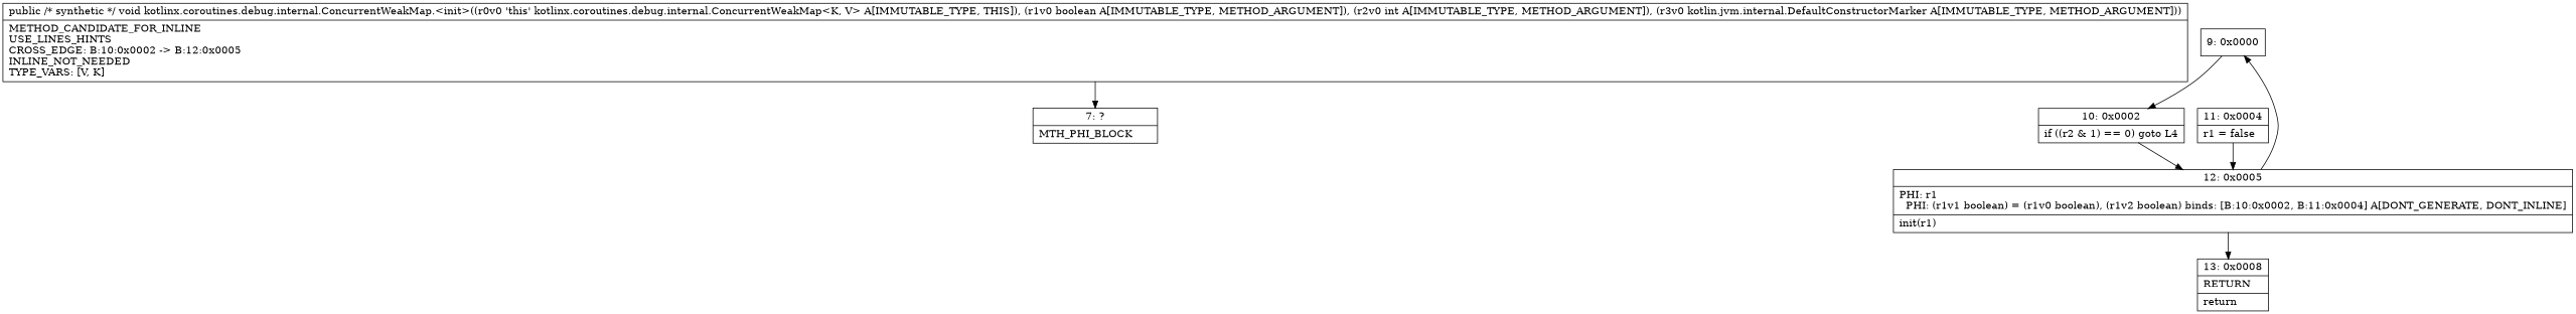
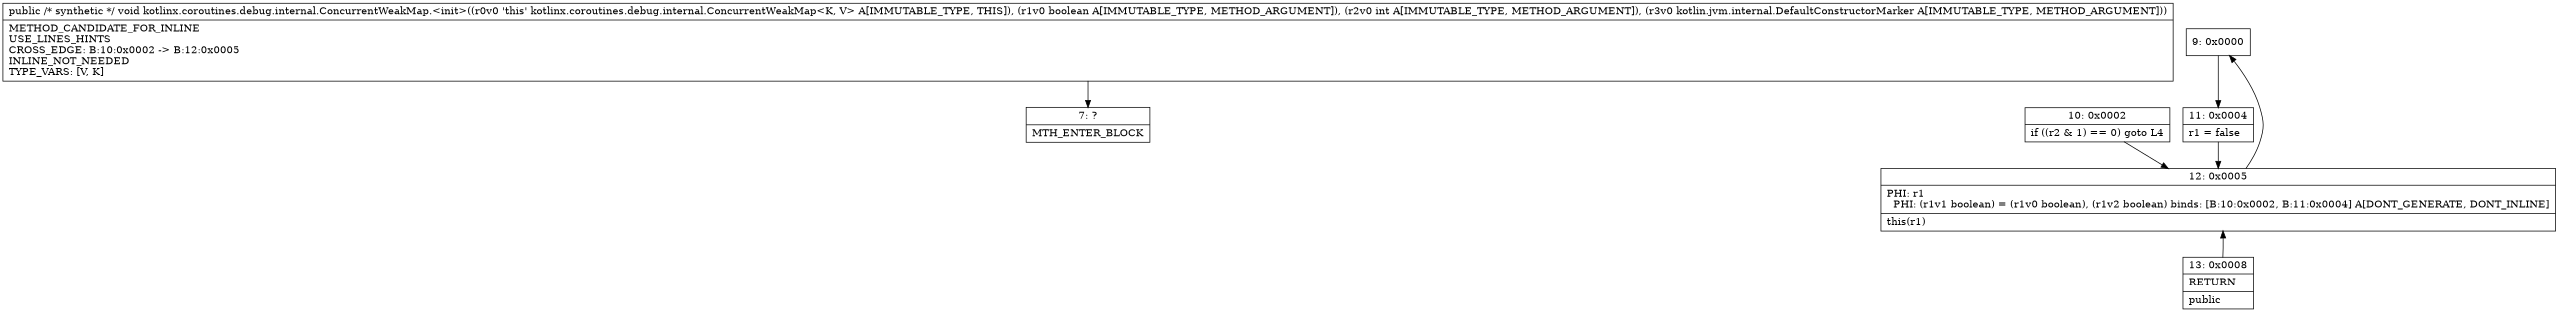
  digraph {
    node [shape=record]
-   n1 [label="{7\:\ ?|MTH_PHI_BLOCK\l}"]
+   n1 [label="{7\:\ ?|MTH_ENTER_BLOCK\l}"]
    n2 [label="{9\:\ 0x0000}"]
    n3 [label="{10\:\ 0x0002|if ((r2 & 1) == 0) goto L4\l}"]
-   n4 [label="{12\:\ 0x0005|PHI: r1 \l  PHI: (r1v1 boolean) = (r1v0 boolean), (r1v2 boolean) binds: [B:10:0x0002, B:11:0x0004] A[DONT_GENERATE, DONT_INLINE]\l|init(r1)\l}"]
+   n4 [label="{12\:\ 0x0005|PHI: r1 \l  PHI: (r1v1 boolean) = (r1v0 boolean), (r1v2 boolean) binds: [B:10:0x0002, B:11:0x0004] A[DONT_GENERATE, DONT_INLINE]\l|this(r1)\l}"]
    n5 [label="{11\:\ 0x0004|r1 = false\l}"]
-   n6 [label="{13\:\ 0x0008|RETURN\l|return\l}"]
+   n6 [label="{13\:\ 0x0008|RETURN\l|public\l}"]
    n7 [label="{public \/* synthetic *\/ void kotlinx.coroutines.debug.internal.ConcurrentWeakMap.\<init\>((r0v0 'this' kotlinx.coroutines.debug.internal.ConcurrentWeakMap\<K, V\> A[IMMUTABLE_TYPE, THIS]), (r1v0 boolean A[IMMUTABLE_TYPE, METHOD_ARGUMENT]), (r2v0 int A[IMMUTABLE_TYPE, METHOD_ARGUMENT]), (r3v0 kotlin.jvm.internal.DefaultConstructorMarker A[IMMUTABLE_TYPE, METHOD_ARGUMENT]))  | METHOD_CANDIDATE_FOR_INLINE\lUSE_LINES_HINTS\lCROSS_EDGE: B:10:0x0002 \-\> B:12:0x0005\lINLINE_NOT_NEEDED\lTYPE_VARS: [V, K]\l}"]
-   n2 -> n3
+   n2 -> n5
    n3 -> n4
    n4 -> n2
-   n4 -> n6
+   n6 -> n4
    n5 -> n4
    n7 -> n1
  }
